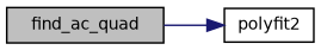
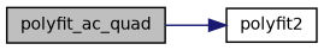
  digraph {
    rankdir=LR
    node [color=black fontname=Helvetica fontsize=10 shape=record style=filled]
-   n1 [fillcolor=grey75 fontcolor=black height=0.2 label=find_ac_quad width=0.4]
+   n1 [fillcolor=grey75 fontcolor=black height=0.2 label=polyfit_ac_quad width=0.4]
    n2 [fillcolor=white height=0.2 label=polyfit2 width=0.4]
    n1 -> n2 [color=midnightblue fontname=Helvetica fontsize=10 labelfontname=Helvetica labelfontsize=10 style=solid]
  }
